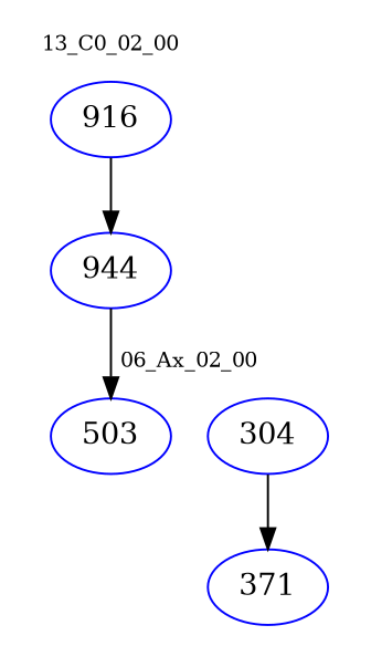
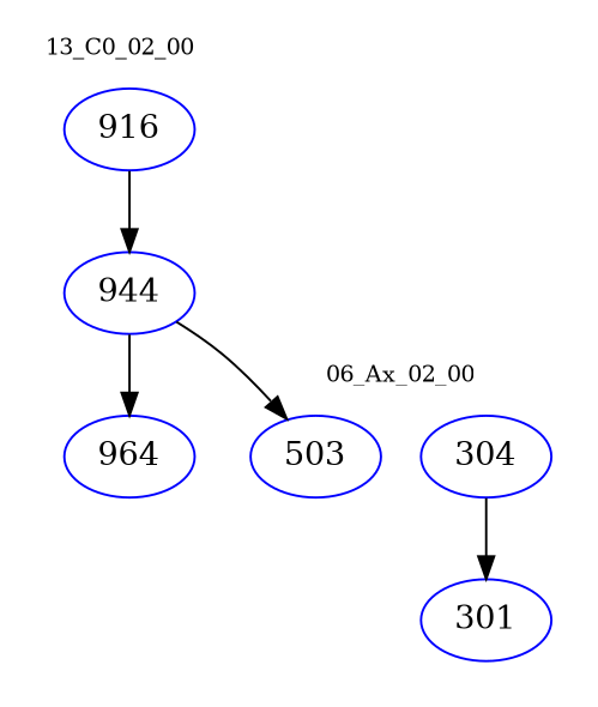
  digraph {
    node [color=blue]
    edge [color=black]
    n1 [label=304]
-   n2 [label=371]
+   n2 [label=301]
    n3 [label=503]
    n4 [label=916]
    n5 [label=944]
+   n6 [label=964]
    subgraph cluster_1 {
      color=white
      fontsize=10
      label="06_Ax_02_00"
      n1
      n2
      n3
    }
    subgraph cluster_2 {
      color=white
      fontsize=10
      label="13_C0_02_00"
      n4
      n5
+     n6
    }
    n1 -> n2
    n4 -> n5
    n5 -> n3
+   n5 -> n6
  }
